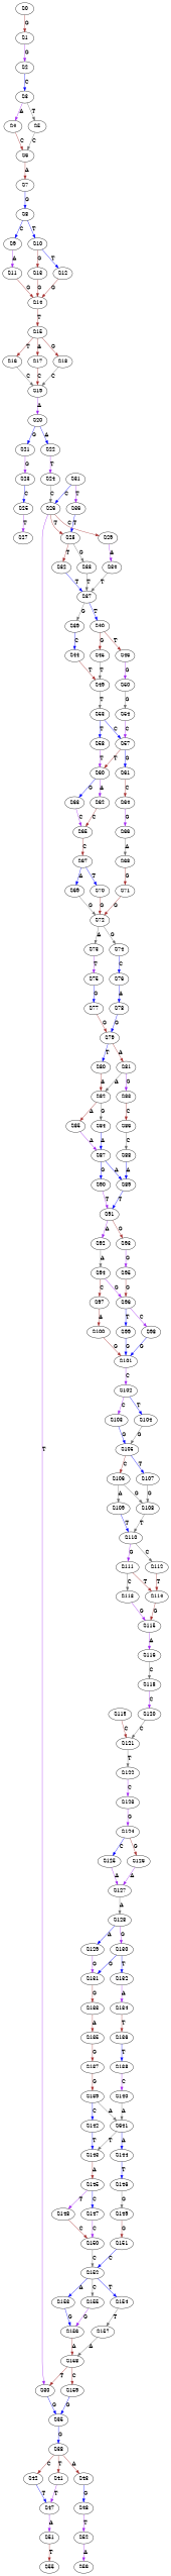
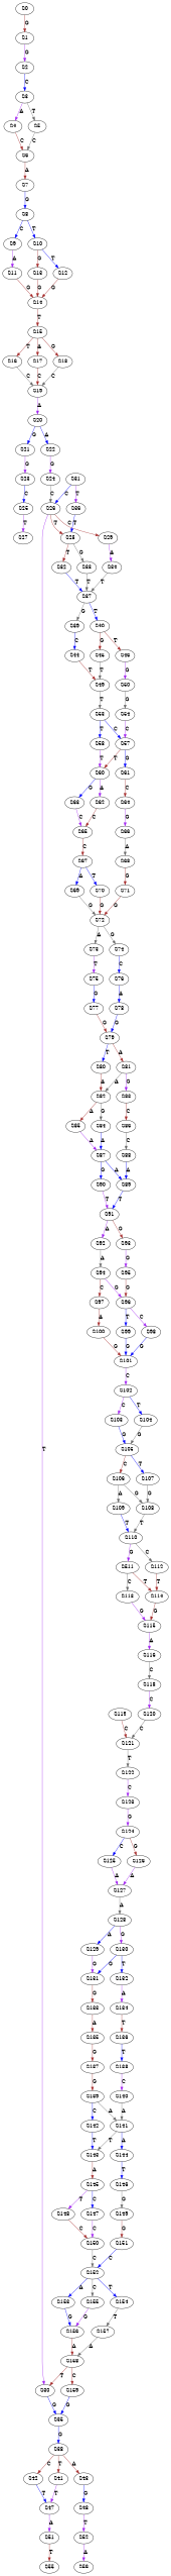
  strict digraph {
    edge [color=brown]
    S0
    S1
    S2
    S3
    S4
    S5
    S6
    S7
    S8
    S9
    S10
    S11
    S12
    S13
    S14
    S15
    S16
    S17
    S18
    S19
    S20
    S21
    S22
    S23
    S24
    S25
    S26
    S27
    S28
    S29
    S30
    S32
    S33
    S34
    S35
    S31
    S36
    S37
    S38
    S39
    S40
    S41
    S42
    S43
    S44
    S45
    S46
    S47
    S48
    S49
    S50
    S51
    S52
    S53
    S54
    S55
    S56
    S57
    S58
    S60
    S61
    S62
    S63
    S64
    S65
    S66
    S67
    S68
    S69
    S70
    S71
    S72
    S73
    S74
    S75
    S76
    S77
    S78
    S79
    S80
    S81
    S82
    S83
    S84
    S85
    S86
    S87
    S88
    S89
    S90
    S91
    S92
    S93
    S94
    S95
    S96
    S97
    S98
    S99
    S100
    S101
    S102
    S103
    S104
    S105
    S106
    S107
    S108
    S109
    S110
-   S111
+   S111 [label=S511]
    S112
    S113
    S114
    S115
    S116
    S118
    S120
    S119
    S121
    S122
    S123
    S124
    S125
    S126
    S127
    S128
    S129
    S130
    S131
    S132
    S133
    S134
    S135
    S136
    S137
    S138
    S139
    S140
-   S141 [label=S641]
+   S141
    S142
    S143
    S144
    S145
    S146
    S147
    S148
    S149
    S150
    S151
    S152
    S153
    S154
    S155
    S156
    S157
    S158
    S159
    S0 -> S1 [label=G]
    S1 -> S2 [color=purple label=G]
    S2 -> S3 [color=blue label=C]
    S3 -> S4 [color=purple label=A]
    S3 -> S5 [color=gray40 label=T]
    S4 -> S6 [label=C]
    S5 -> S6 [color=gray40 label=C]
    S6 -> S7 [label=A]
    S7 -> S8 [color=blue label=G]
    S8 -> S9 [color=blue label=C]
    S8 -> S10 [color=blue label=T]
    S9 -> S11 [color=purple label=A]
    S10 -> S12 [color=blue label=T]
    S10 -> S13 [label=G]
    S11 -> S14 [label=G]
    S12 -> S14 [label=G]
    S13 -> S14 [label=G]
    S14 -> S15 [label=T]
    S15 -> S16 [label=T]
    S15 -> S17 [label=A]
    S15 -> S18 [label=G]
    S16 -> S19 [color=gray40 label=C]
    S17 -> S19 [label=C]
    S18 -> S19 [color=gray40 label=C]
    S19 -> S20 [color=purple label=A]
    S20 -> S21 [color=blue label=G]
    S20 -> S22 [color=blue label=A]
    S21 -> S23 [color=purple label=G]
-   S22 -> S24 [color=purple label=T]
+   S22 -> S24 [color=purple label=G]
    S23 -> S25 [color=blue label=C]
    S24 -> S26 [color=gray40 label=C]
    S25 -> S27 [color=purple label=T]
    S26 -> S28 [label=T]
    S26 -> S29 [label=C]
    S26 -> S30 [color=purple label=T]
    S28 -> S32 [label=T]
    S28 -> S33 [color=gray40 label=G]
    S29 -> S34 [color=purple label=A]
    S30 -> S35 [color=blue label=G]
    S32 -> S37 [color=blue label=T]
    S33 -> S37 [color=gray40 label=T]
    S34 -> S37 [color=gray40 label=T]
    S35 -> S38 [color=blue label=G]
    S31 -> S26 [color=blue label=C]
    S31 -> S36 [color=purple label=T]
    S36 -> S28 [color=blue label=T]
    S37 -> S39 [color=gray40 label=G]
    S37 -> S40 [color=blue label=T]
    S38 -> S41 [label=T]
    S38 -> S42 [label=C]
    S38 -> S43 [label=A]
    S39 -> S44 [color=blue label=C]
    S40 -> S45 [label=G]
    S40 -> S46 [label=T]
    S41 -> S47 [color=purple label=T]
    S42 -> S47 [color=blue label=T]
    S43 -> S48 [color=blue label=G]
    S44 -> S49 [label=T]
    S45 -> S49 [color=gray40 label=T]
    S46 -> S50 [color=purple label=G]
    S47 -> S51 [color=purple label=A]
    S48 -> S52 [color=purple label=T]
    S49 -> S53 [color=gray40 label=T]
    S50 -> S54 [color=gray40 label=G]
    S51 -> S55 [label=T]
    S52 -> S56 [color=purple label=A]
    S53 -> S57 [color=blue label=C]
    S53 -> S58 [color=blue label=T]
    S54 -> S57 [color=purple label=C]
    S57 -> S60 [label=T]
    S57 -> S61 [color=blue label=G]
    S58 -> S60 [color=purple label=T]
    S60 -> S62 [color=purple label=A]
    S60 -> S63 [color=blue label=G]
    S61 -> S64 [label=C]
    S62 -> S65 [label=C]
    S63 -> S65 [color=purple label=C]
    S64 -> S66 [color=purple label=G]
    S65 -> S67 [label=C]
    S66 -> S68 [color=gray40 label=A]
    S67 -> S69 [color=blue label=A]
    S67 -> S70 [color=blue label=T]
    S68 -> S71 [label=G]
    S69 -> S72 [color=gray40 label=G]
    S70 -> S72 [label=G]
    S71 -> S72 [label=G]
    S72 -> S73 [color=gray40 label=A]
    S72 -> S74 [color=gray40 label=G]
    S73 -> S75 [color=purple label=T]
    S74 -> S76 [color=blue label=C]
    S75 -> S77 [color=blue label=G]
    S76 -> S78 [color=blue label=A]
    S77 -> S79 [label=G]
    S78 -> S79 [color=blue label=G]
    S79 -> S80 [color=blue label=T]
    S79 -> S81 [label=A]
    S80 -> S82 [label=A]
    S81 -> S82 [color=gray40 label=A]
    S81 -> S83 [color=purple label=G]
    S82 -> S84 [color=gray40 label=G]
    S82 -> S85 [label=A]
    S83 -> S86 [label=C]
    S84 -> S87 [color=blue label=A]
    S85 -> S87 [color=purple label=A]
    S86 -> S88 [color=gray40 label=C]
    S87 -> S89 [color=blue label=A]
    S87 -> S90 [color=blue label=G]
    S88 -> S89 [color=blue label=A]
    S89 -> S91 [color=blue label=T]
    S90 -> S91 [color=purple label=T]
    S91 -> S92 [color=purple label=A]
    S91 -> S93 [label=G]
    S92 -> S94 [color=gray40 label=A]
    S93 -> S95 [color=purple label=G]
    S94 -> S96 [color=purple label=G]
    S94 -> S97 [label=C]
    S95 -> S96 [label=G]
    S96 -> S98 [color=purple label=C]
    S96 -> S99 [color=blue label=T]
    S97 -> S100 [label=A]
    S98 -> S101 [color=blue label=G]
    S99 -> S101 [color=blue label=G]
    S100 -> S101 [label=G]
    S101 -> S102 [color=purple label=C]
    S102 -> S103 [color=purple label=C]
    S102 -> S104 [color=blue label=T]
    S103 -> S105 [color=blue label=G]
    S104 -> S105 [color=gray40 label=G]
    S105 -> S106 [label=C]
    S105 -> S107 [color=blue label=T]
    S106 -> S108 [color=gray40 label=G]
    S106 -> S109 [color=gray40 label=A]
    S107 -> S108 [color=gray40 label=G]
    S108 -> S110 [color=gray40 label=T]
    S109 -> S110 [color=blue label=T]
    S110 -> S111 [color=purple label=G]
    S110 -> S112 [color=gray40 label=C]
    S111 -> S113 [color=gray40 label=C]
    S111 -> S114 [label=T]
    S112 -> S114 [label=T]
    S113 -> S115 [color=purple label=G]
    S114 -> S115 [label=G]
    S115 -> S116 [color=purple label=A]
    S116 -> S118 [color=gray40 label=C]
    S118 -> S120 [color=purple label=C]
    S120 -> S121 [color=gray40 label=C]
    S119 -> S121 [label=C]
    S121 -> S122 [color=gray40 label=T]
    S122 -> S123 [color=purple label=C]
    S123 -> S124 [color=purple label=G]
    S124 -> S125 [color=blue label=C]
    S124 -> S126 [label=G]
    S125 -> S127 [color=purple label=A]
    S126 -> S127 [color=purple label=A]
    S127 -> S128 [color=gray40 label=A]
    S128 -> S129 [color=blue label=A]
    S128 -> S130 [color=purple label=G]
    S129 -> S131 [color=purple label=G]
    S130 -> S131 [color=blue label=G]
    S130 -> S132 [color=blue label=T]
    S131 -> S133 [label=G]
    S132 -> S134 [color=purple label=A]
    S133 -> S135 [label=A]
    S134 -> S136 [label=T]
    S135 -> S137 [label=G]
    S136 -> S138 [color=blue label=T]
    S137 -> S139 [label=G]
    S138 -> S140 [color=purple label=C]
    S139 -> S141 [color=gray40 label=A]
    S139 -> S142 [color=blue label=C]
    S140 -> S141 [color=gray40 label=A]
    S141 -> S143 [color=gray40 label=T]
    S141 -> S144 [color=blue label=A]
    S142 -> S143 [color=blue label=T]
    S143 -> S145 [label=A]
    S144 -> S146 [color=blue label=T]
    S145 -> S147 [color=blue label=C]
    S145 -> S148 [color=purple label=T]
    S146 -> S149 [color=gray40 label=G]
    S147 -> S150 [color=purple label=C]
    S148 -> S150 [label=C]
    S149 -> S151 [label=G]
    S150 -> S152 [color=gray40 label=C]
    S151 -> S152 [color=blue label=C]
    S152 -> S153 [color=blue label=A]
    S152 -> S154 [color=blue label=T]
    S152 -> S155 [color=gray40 label=C]
    S153 -> S156 [color=blue label=G]
    S154 -> S157 [color=gray40 label=T]
    S155 -> S156 [color=purple label=G]
    S156 -> S158 [label=A]
    S157 -> S158 [color=gray40 label=A]
    S158 -> S30 [label=T]
    S158 -> S159 [label=C]
    S159 -> S35 [color=blue label=G]
  }
